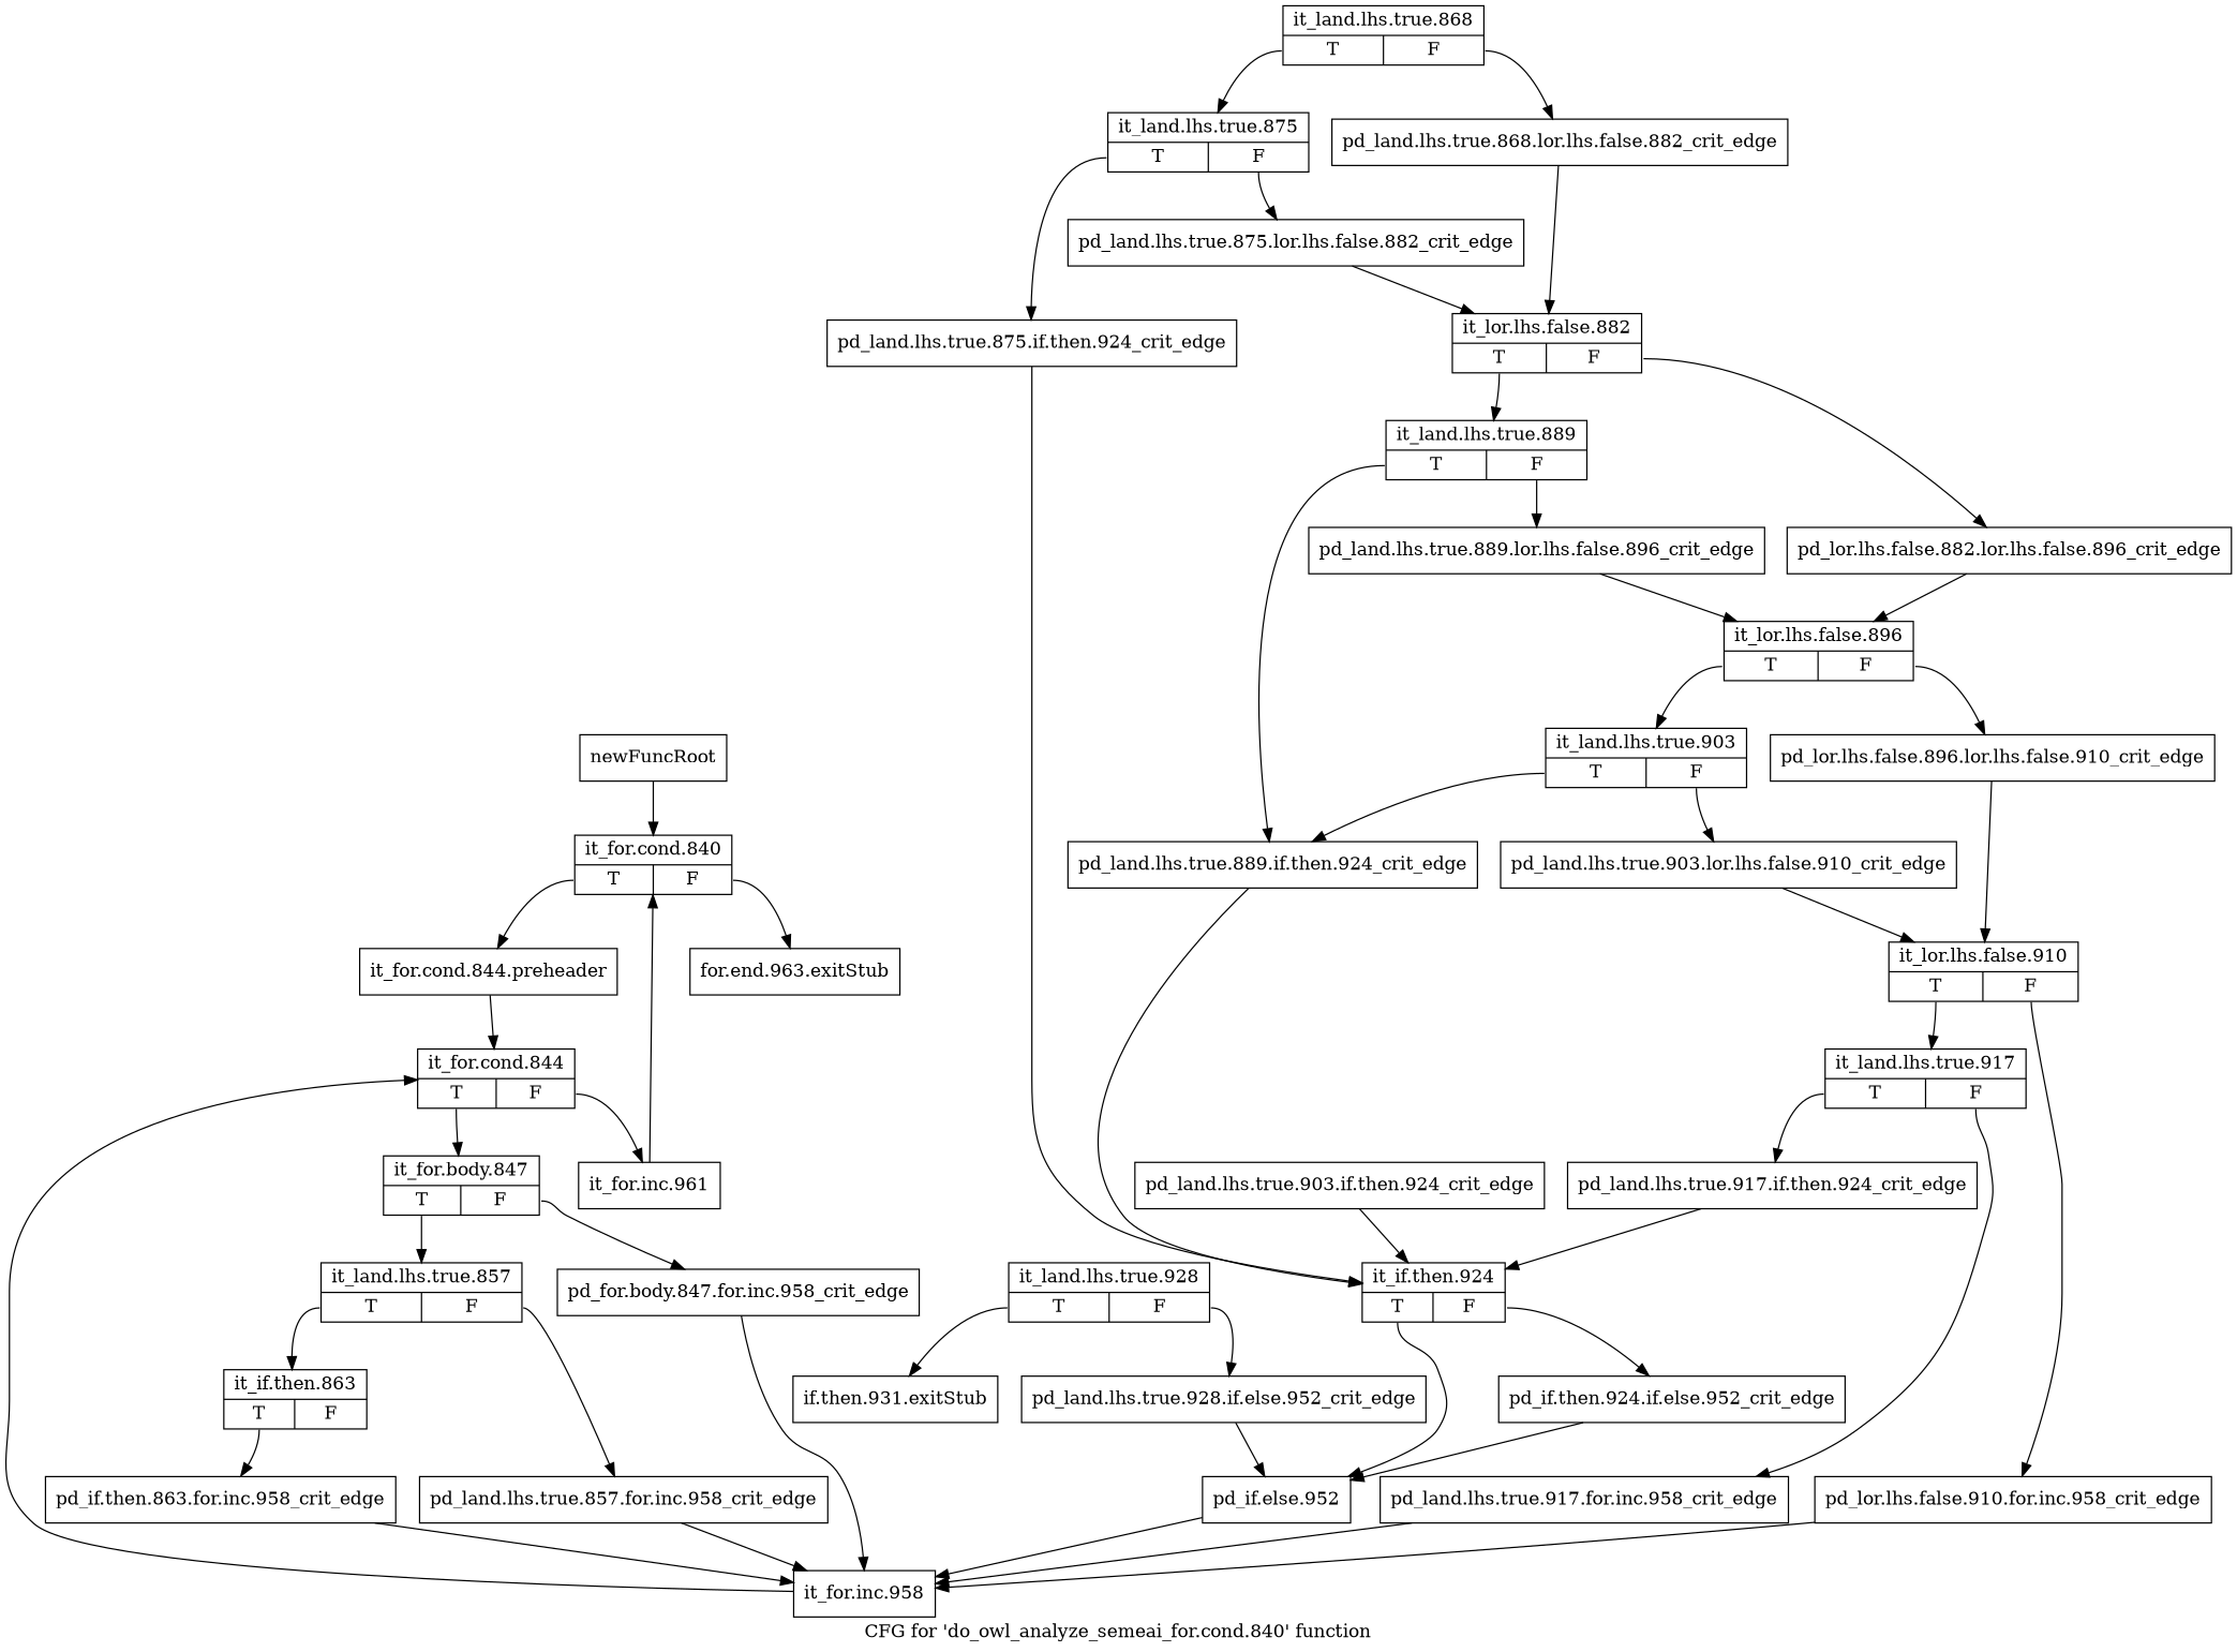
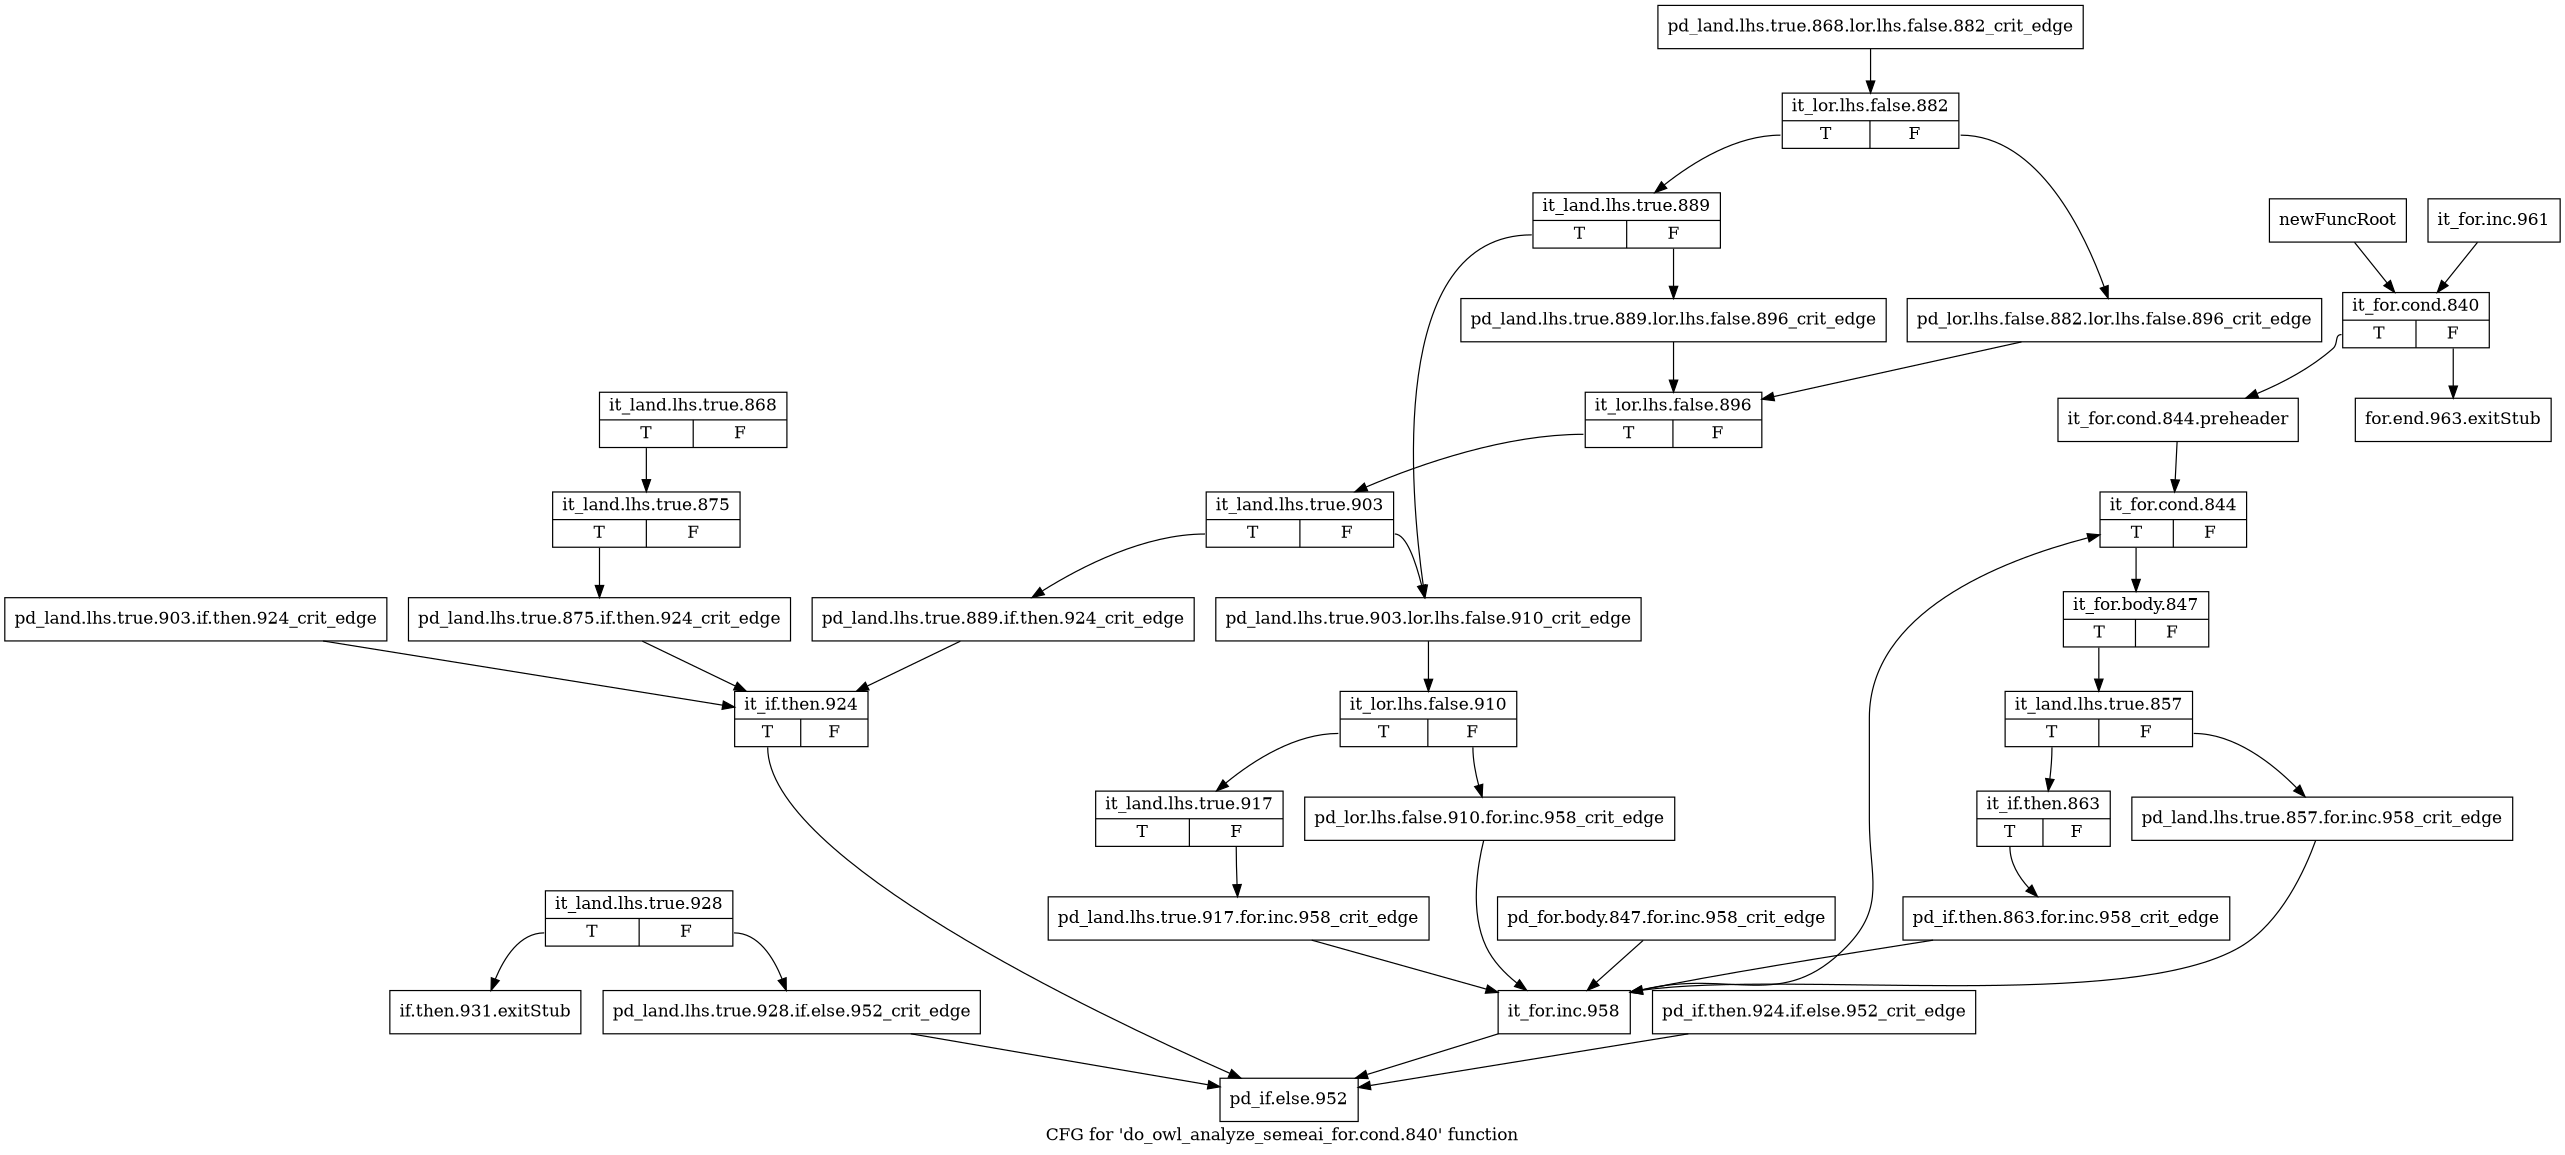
  digraph {
    label="CFG for 'do_owl_analyze_semeai_for.cond.840' function"
    node [shape=record]
    n1 [label="{newFuncRoot}"]
    n2 [label="{it_for.cond.840|{<s0>T|<s1>F}}"]
    n3 [label="{for.end.963.exitStub}"]
    n4 [label="{it_for.cond.844.preheader}"]
    n5 [label="{it_for.cond.844|{<s0>T|<s1>F}}"]
    n6 [label="{if.then.931.exitStub}"]
    n7 [label="{it_for.body.847|{<s0>T|<s1>F}}"]
    n8 [label="{it_for.inc.961}"]
    n9 [label="{it_land.lhs.true.857|{<s0>T|<s1>F}}"]
    n10 [label="{pd_for.body.847.for.inc.958_crit_edge}"]
    n11 [label="{it_if.then.863|{<s0>T|<s1>F}}"]
    n12 [label="{pd_land.lhs.true.857.for.inc.958_crit_edge}"]
    n13 [label="{it_for.inc.958}"]
    n14 [label="{pd_if.then.863.for.inc.958_crit_edge}"]
    n15 [label="{it_land.lhs.true.868|{<s0>T|<s1>F}}"]
    n16 [label="{it_land.lhs.true.875|{<s0>T|<s1>F}}"]
    n17 [label="{pd_land.lhs.true.868.lor.lhs.false.882_crit_edge}"]
    n18 [label="{pd_land.lhs.true.875.if.then.924_crit_edge}"]
-   n19 [label="{pd_land.lhs.true.875.lor.lhs.false.882_crit_edge}"]
    n20 [label="{it_lor.lhs.false.882|{<s0>T|<s1>F}}"]
    n21 [label="{it_if.then.924|{<s0>T|<s1>F}}"]
    n22 [label="{it_land.lhs.true.889|{<s0>T|<s1>F}}"]
    n23 [label="{pd_lor.lhs.false.882.lor.lhs.false.896_crit_edge}"]
    n24 [label="{pd_land.lhs.true.889.if.then.924_crit_edge}"]
    n25 [label="{pd_land.lhs.true.889.lor.lhs.false.896_crit_edge}"]
    n26 [label="{it_lor.lhs.false.896|{<s0>T|<s1>F}}"]
    n27 [label="{pd_if.then.924.if.else.952_crit_edge}"]
    n28 [label="{pd_if.else.952}"]
    n29 [label="{it_land.lhs.true.903|{<s0>T|<s1>F}}"]
-   n30 [label="{pd_lor.lhs.false.896.lor.lhs.false.910_crit_edge}"]
    n31 [label="{pd_land.lhs.true.903.lor.lhs.false.910_crit_edge}"]
    n32 [label="{it_lor.lhs.false.910|{<s0>T|<s1>F}}"]
    n33 [label="{pd_land.lhs.true.903.if.then.924_crit_edge}"]
    n34 [label="{it_land.lhs.true.917|{<s0>T|<s1>F}}"]
    n35 [label="{pd_lor.lhs.false.910.for.inc.958_crit_edge}"]
-   n36 [label="{pd_land.lhs.true.917.if.then.924_crit_edge}"]
    n37 [label="{pd_land.lhs.true.917.for.inc.958_crit_edge}"]
    n38 [label="{it_land.lhs.true.928|{<s0>T|<s1>F}}"]
    n39 [label="{pd_land.lhs.true.928.if.else.952_crit_edge}"]
    n1 -> n2
    n2 -> n3 [tailport=s1]
    n2 -> n4 [tailport=s0]
    n4 -> n5
    n5 -> n7 [tailport=s0]
-   n5 -> n8 [tailport=s1]
    n7 -> n9 [tailport=s0]
-   n7 -> n10 [tailport=s1]
    n8 -> n2
    n9 -> n11 [tailport=s0]
    n9 -> n12 [tailport=s1]
    n10 -> n13
    n11 -> n14 [tailport=s0]
    n12 -> n13
    n13 -> n5
    n14 -> n13
    n15 -> n16 [tailport=s0]
-   n15 -> n17 [tailport=s1]
    n16 -> n18 [tailport=s0]
-   n16 -> n19 [tailport=s1]
    n17 -> n20
    n18 -> n21
-   n19 -> n20
    n20 -> n22 [tailport=s0]
    n20 -> n23 [tailport=s1]
-   n21 -> n27 [tailport=s1]
    n21 -> n28 [tailport=s0]
-   n22 -> n24 [tailport=s0]
+   n22 -> n31 [tailport=s0]
    n22 -> n25 [tailport=s1]
    n23 -> n26
    n24 -> n21
    n25 -> n26
    n26 -> n29 [tailport=s0]
-   n26 -> n30 [tailport=s1]
    n27 -> n28
-   n28 -> n13
+   n13 -> n28
    n29 -> n24 [tailport=s0]
    n29 -> n31 [tailport=s1]
-   n30 -> n32
    n31 -> n32
    n32 -> n34 [tailport=s0]
    n32 -> n35 [tailport=s1]
    n33 -> n21
-   n34 -> n36 [tailport=s0]
    n34 -> n37 [tailport=s1]
    n35 -> n13
-   n36 -> n21
    n37 -> n13
    n38 -> n6 [tailport=s0]
    n38 -> n39 [tailport=s1]
    n39 -> n28
  }
